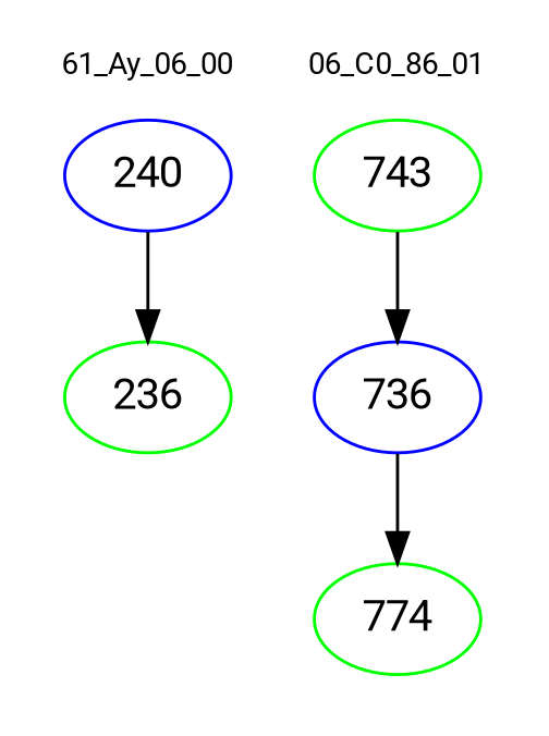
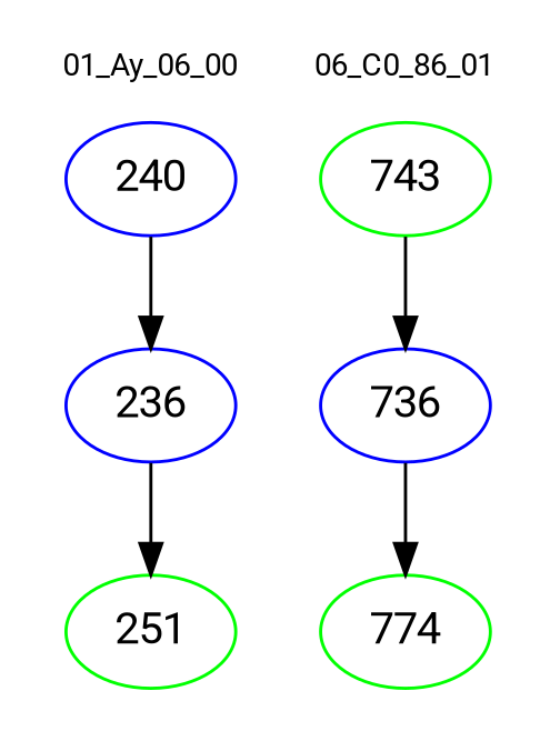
  digraph {
    fontname=Roboto
    node [color=blue fontname=Roboto]
    edge [color=black fontname=Roboto]
    n1 [label=240]
-   n2 [color=green label=236]
+   n2 [label=236]
+   n3 [color=green label=251]
    n4 [color=green label=743]
    n5 [label=736]
    n6 [color=green label=774]
    subgraph cluster_1 {
      color=white
      fontsize=10
-     label="61_Ay_06_00"
+     label="01_Ay_06_00"
      n1
      n2
+     n3
    }
    subgraph cluster_2 {
      color=white
      fontsize=10
      label="06_C0_86_01"
      n4
      n5
      n6
    }
    n1 -> n2
+   n2 -> n3
    n4 -> n5
    n5 -> n6
  }
